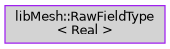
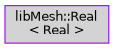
  digraph {
    rankdir=LR
-   n1 [color=purple fillcolor=lightgrey fontname=Helvetica fontsize=10 height=0.2 label="libMesh::RawFieldType\l\< Real \>" shape=record style=filled width=0.4]
+   n1 [color=purple fillcolor=lightgrey fontname=Helvetica fontsize=10 height=0.2 label="libMesh::Real\l\< Real \>" shape=record style=filled width=0.4]
  }
